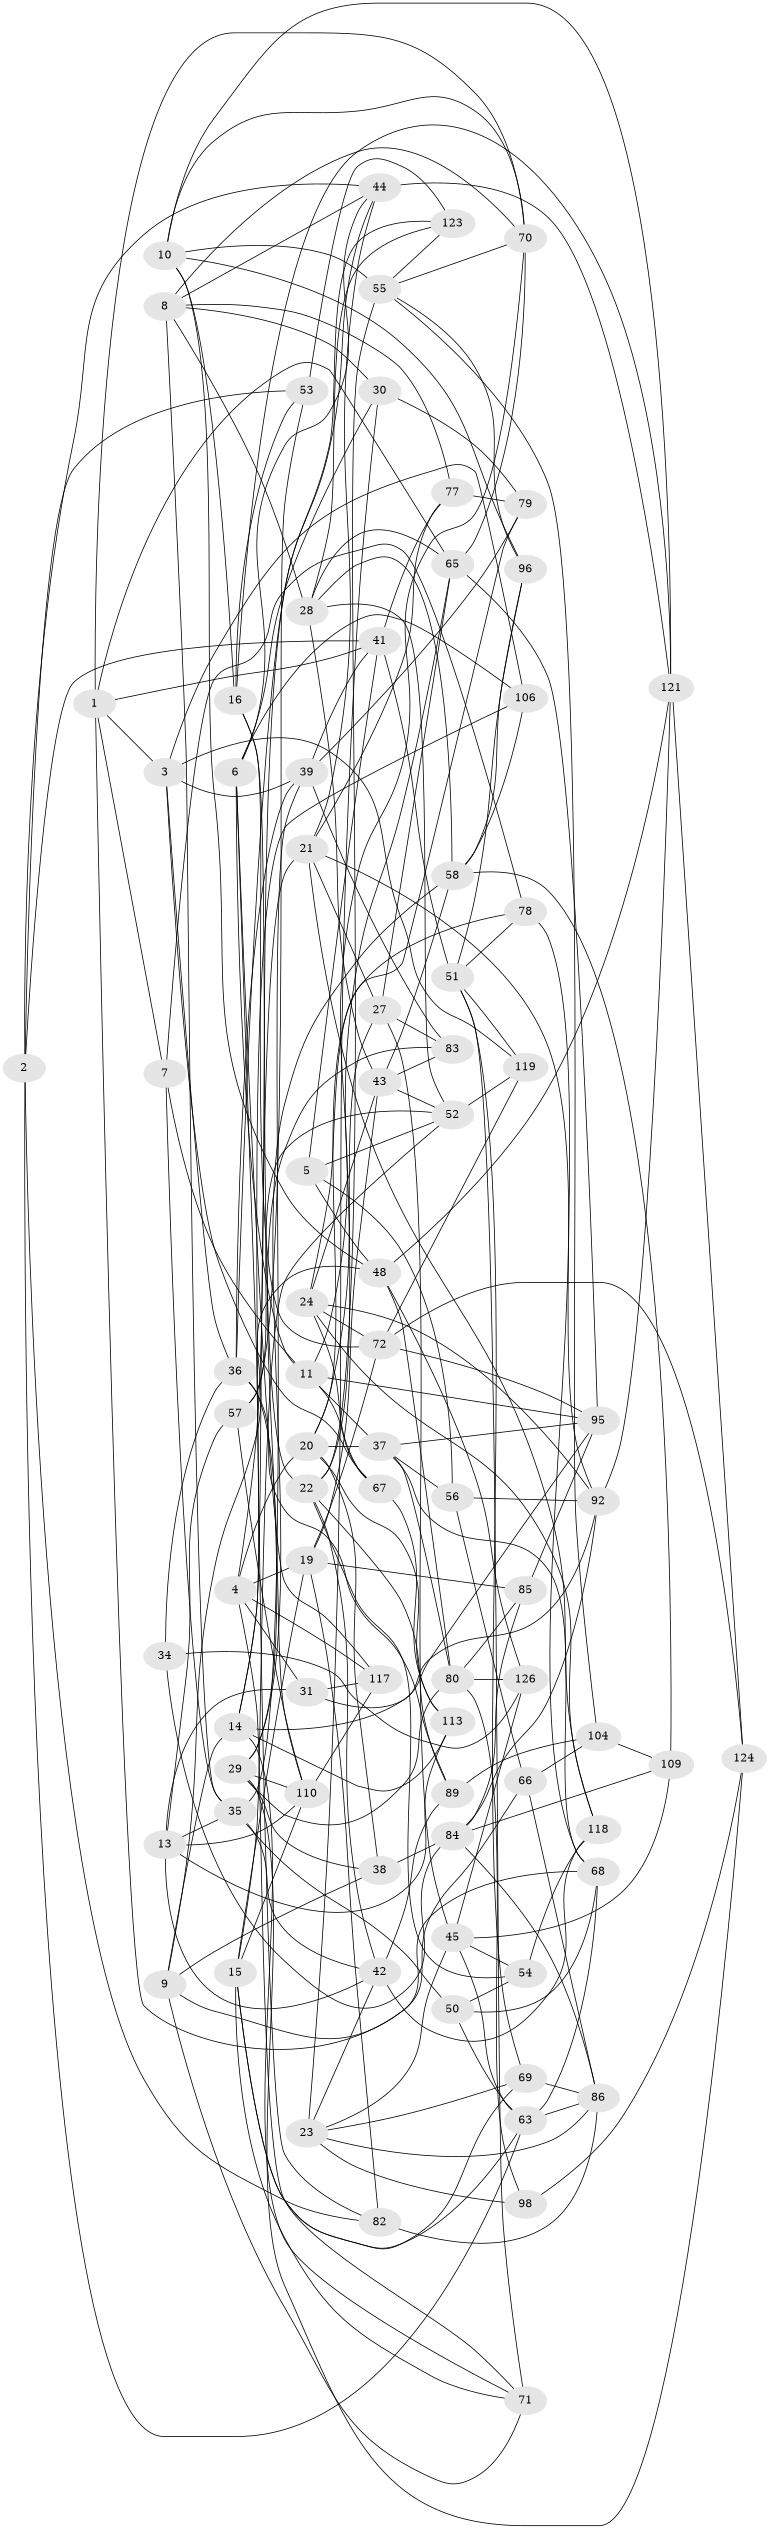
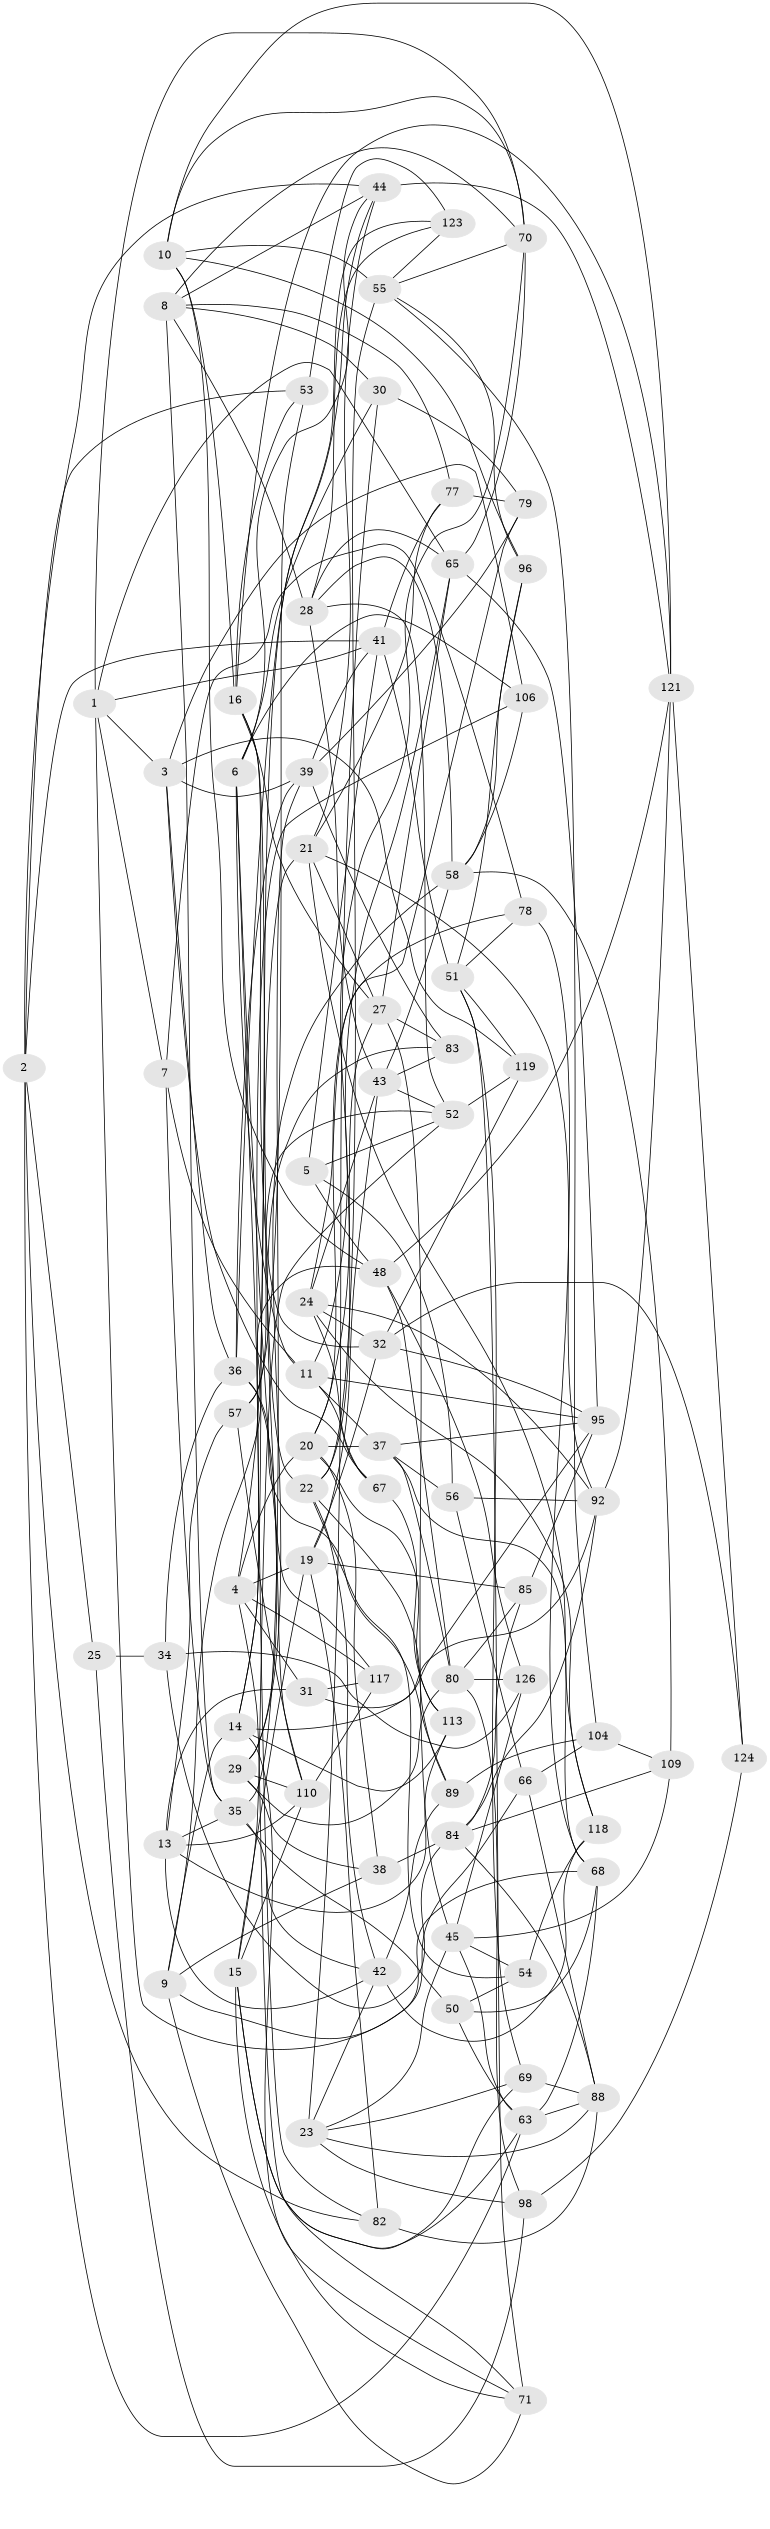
  graph {
    rankdir=LR
    node [color=gray90 style=filled]
    1 [super="+26"]
    3 [super="+112"]
    7
    41 [super="+64"]
    65 [super="+75"]
    68 [super="+107"]
    70 [super="+91"]
    36 [super="+90"]
    39 [super="+116"]
    67
    106
    119
    11 [super="+46"]
    35 [super="+115"]
    78
    77
    51 [super="+88"]
    95 [super="+105"]
    2 [super="+100"]
+   25
    44 [super="+76"]
    53
    63 [super="+120"]
    82
    98
    34
    121 [super="+127"]
    123
-   86 [super="+132"]
+   86 [super="+132" label=88]
    110 [super="+122"]
    89
    79
    83
    113
    4 [super="+128"]
    19 [super="+102"]
    20 [super="+72"]
    31
    71 [super="+97"]
    117
-   32 [super="+108" label=72]
+   32 [super="+108"]
    43 [super="+101"]
    85
    38
    37 [super="+40"]
    92 [super="+131"]
    5
    48 [super="+49"]
    52 [super="+60"]
    56
    80 [super="+93"]
    126
    66
    6 [super="+12"]
    30
    42 [super="+62"]
    50
    8 [super="+61"]
    28 [super="+125"]
    58 [super="+99"]
    9 [super="+18"]
    14 [super="+59"]
    21 [super="+129"]
    84 [super="+87"]
    104
    10 [super="+74"]
    16 [super="+57"]
    55 [super="+111"]
    96
    22 [super="+94"]
    27 [super="+81"]
    124
    13 [super="+103"]
    n74 [label=57]
    118
    15 [super="+33"]
    69
    54
    45 [super="+73"]
    23 [super="+114"]
    109
    24 [super="+130"]
    29 [super="+47"]
    1 -- 3
    1 -- 7
    1 -- 41
    1 -- 65
    1 -- 68
    1 -- 70
    3 -- 36
    3 -- 39
    3 -- 67
    3 -- 106
    3 -- 119
    7 -- 11
    7 -- 35
    7 -- 78
    41 -- 77
    41 -- 51
    65 -- 70
    65 -- 95
    36 -- 39
    36 -- 123
    36 -- 110
    36 -- 89
    39 -- 41
    39 -- 79
    39 -- 83
    67 -- 113
    11 -- 70
    11 -- 67
    11 -- 95
    11 -- 37
    35 -- 39
    35 -- 42
    35 -- 50
    78 -- 92
    77 -- 79
    51 -- 119
    51 -- 78
    51 -- 71
    51 -- 96
    51 -- 69
    2 -- 41
+   2 -- 25
    2 -- 44
    2 -- 53
    2 -- 63
    2 -- 82
+   25 -- 98
+   25 -- 34
    44 -- 121
    53 -- 123
    63 -- 68
    63 -- 86
    82 -- 86
    98 -- 124
    34 -- 36
    34 -- 126
    34 -- 84
    121 -- 124
    110 -- 117
    89 -- 104
    4 -- 44
    4 -- 19
    4 -- 20
    4 -- 31
    4 -- 71
    4 -- 117
    19 -- 82
    19 -- 32
    19 -- 43
    19 -- 85
    20 -- 65
    20 -- 79
    20 -- 113
    20 -- 38
    20 -- 37
    31 -- 117
    31 -- 92
    32 -- 119
    32 -- 95
    32 -- 124
    43 -- 83
    43 -- 52
    43 -- 58
    85 -- 95
    38 -- 84
    37 -- 68
    37 -- 95
    37 -- 56
    37 -- 80
    92 -- 121
    5 -- 41
    5 -- 48
    5 -- 52
    5 -- 56
    48 -- 121
    48 -- 80
    48 -- 126
    52 -- 119
    56 -- 92
    56 -- 66
    80 -- 98
    80 -- 85
    80 -- 126
    66 -- 86
    66 -- 104
    6 -- 106
    6 -- 11
    6 -- 44
    6 -- 82
    6 -- 117
    6 -- 30
    30 -- 79
    42 -- 89
    42 -- 118
    50 -- 68
    50 -- 63
    50 -- 54
    8 -- 70
    8 -- 35
    8 -- 77
    8 -- 44
    8 -- 30
    8 -- 28
    28 -- 65
    28 -- 123
    28 -- 43
    28 -- 52
    28 -- 58
    58 -- 106
    58 -- 96
    58 -- 109
    9 -- 71 [weight=2]
    9 -- 38
    9 -- 48
    9 -- 66
    9 -- 14
    14 -- 106
    14 -- 95
    14 -- 113
    14 -- 71
    14 -- 21
    21 -- 68
    21 -- 77
    21 -- 44
    21 -- 27
    21 -- 118
    84 -- 86
    84 -- 85
    84 -- 92
    84 -- 109
    104 -- 109
    10 -- 70
    10 -- 121
    10 -- 48
    10 -- 16
    10 -- 55
    10 -- 96
    16 -- 53
    16 -- 121
    16 -- 32
    16 -- 22
+   16 -- 27
    55 -- 70
    55 -- 123
    55 -- 104
    55 -- 96
    22 -- 89
    22 -- 42
    22 -- 55
    22 -- 27
    22 -- 54
    27 -- 65
    27 -- 83
    27 -- 45
    13 -- 35
    13 -- 110
    13 -- 113
    13 -- 31
    13 -- 42
    13 -- n74
    n74 -- 53
    n74 -- 110
    n74 -- 52
    15 -- 63
    15 -- 110
    15 -- 19
    15 -- 71
    15 -- 52
    15 -- 69
    69 -- 86
    54 -- 118
    45 -- 63
    45 -- 126
    45 -- 54
    45 -- 109
    23 -- 98
    23 -- 86
    23 -- 30
    23 -- 42
    23 -- 69
    23 -- 45
    24 -- 67
    24 -- 78
    24 -- 32
    24 -- 43
    24 -- 92
    24 -- 118
    29 -- 110
    29 -- 83
    29 -- 38
    29 -- 80
    29 -- 58
-   29 -- 124
  }
